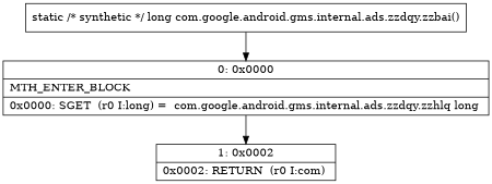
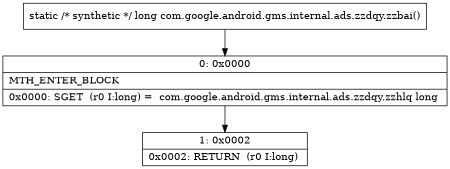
  digraph {
    node [shape=record]
    n1 [label="{0\:\ 0x0000|MTH_ENTER_BLOCK\l|0x0000: SGET  (r0 I:long) =  com.google.android.gms.internal.ads.zzdqy.zzhlq long \l}"]
-   n2 [label="{1\:\ 0x0002|0x0002: RETURN  (r0 I:com) \l}"]
+   n2 [label="{1\:\ 0x0002|0x0002: RETURN  (r0 I:long) \l}"]
    n3 [label="{static \/* synthetic *\/ long com.google.android.gms.internal.ads.zzdqy.zzbai() }"]
    n1 -> n2
    n3 -> n1
  }
